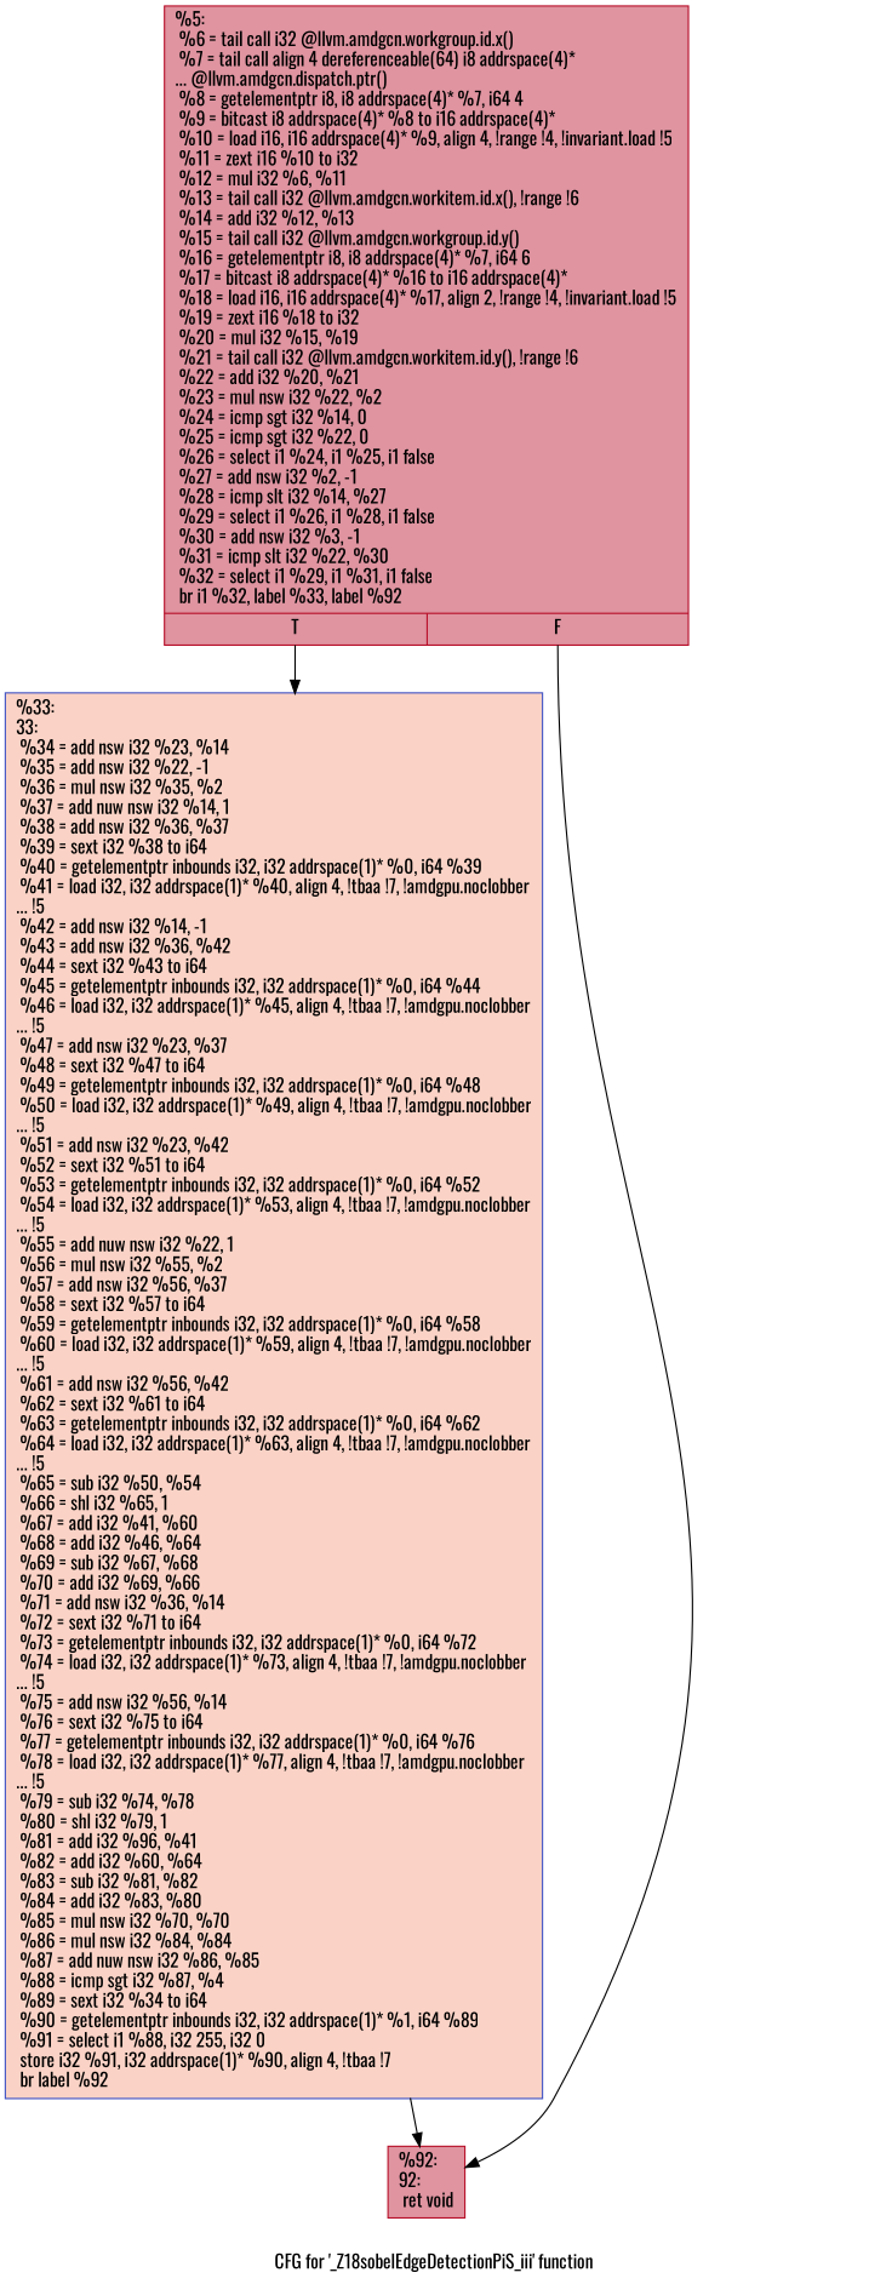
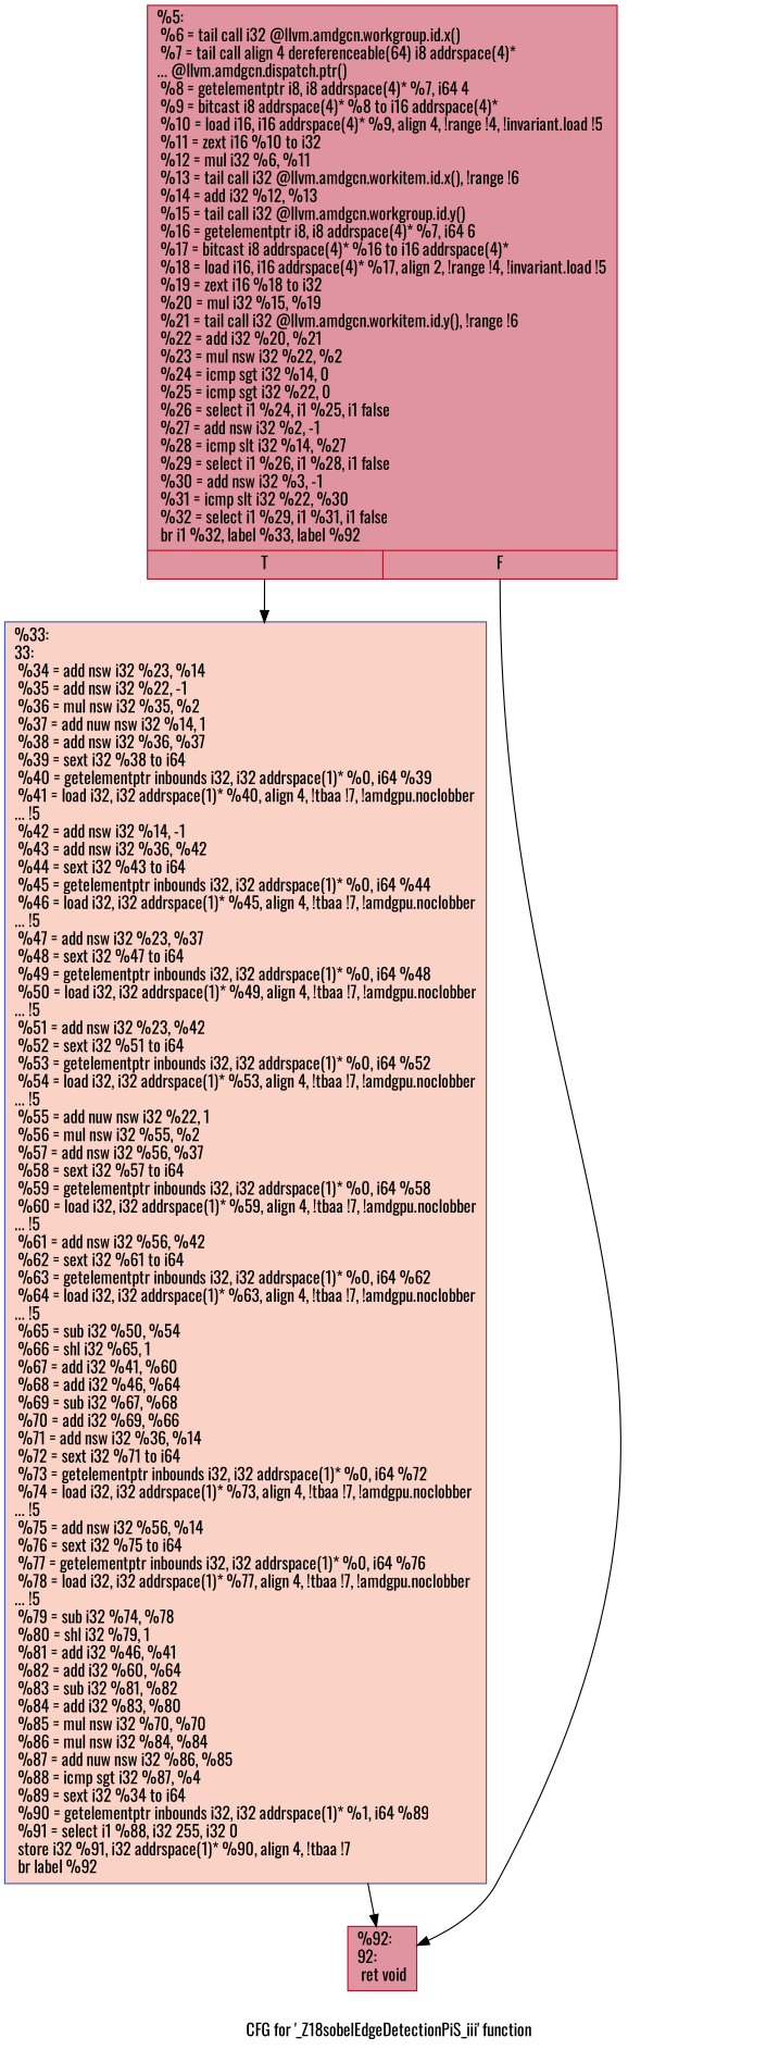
  digraph {
    label="CFG for '_Z18sobelEdgeDetectionPiS_iii' function"
    fontname=Oswald
    node [color="#b70d28ff" fillcolor="#b70d2870" shape=record style=filled fontname=Oswald]
    edge [fontname=Oswald]
    n1 [label="{%5:\l  %6 = tail call i32 @llvm.amdgcn.workgroup.id.x()\l  %7 = tail call align 4 dereferenceable(64) i8 addrspace(4)*\l... @llvm.amdgcn.dispatch.ptr()\l  %8 = getelementptr i8, i8 addrspace(4)* %7, i64 4\l  %9 = bitcast i8 addrspace(4)* %8 to i16 addrspace(4)*\l  %10 = load i16, i16 addrspace(4)* %9, align 4, !range !4, !invariant.load !5\l  %11 = zext i16 %10 to i32\l  %12 = mul i32 %6, %11\l  %13 = tail call i32 @llvm.amdgcn.workitem.id.x(), !range !6\l  %14 = add i32 %12, %13\l  %15 = tail call i32 @llvm.amdgcn.workgroup.id.y()\l  %16 = getelementptr i8, i8 addrspace(4)* %7, i64 6\l  %17 = bitcast i8 addrspace(4)* %16 to i16 addrspace(4)*\l  %18 = load i16, i16 addrspace(4)* %17, align 2, !range !4, !invariant.load !5\l  %19 = zext i16 %18 to i32\l  %20 = mul i32 %15, %19\l  %21 = tail call i32 @llvm.amdgcn.workitem.id.y(), !range !6\l  %22 = add i32 %20, %21\l  %23 = mul nsw i32 %22, %2\l  %24 = icmp sgt i32 %14, 0\l  %25 = icmp sgt i32 %22, 0\l  %26 = select i1 %24, i1 %25, i1 false\l  %27 = add nsw i32 %2, -1\l  %28 = icmp slt i32 %14, %27\l  %29 = select i1 %26, i1 %28, i1 false\l  %30 = add nsw i32 %3, -1\l  %31 = icmp slt i32 %22, %30\l  %32 = select i1 %29, i1 %31, i1 false\l  br i1 %32, label %33, label %92\l|{<s0>T|<s1>F}}"]
-   n2 [color="#3d50c3ff" fillcolor="#f59c7d70" label="{%33:\l33:                                               \l  %34 = add nsw i32 %23, %14\l  %35 = add nsw i32 %22, -1\l  %36 = mul nsw i32 %35, %2\l  %37 = add nuw nsw i32 %14, 1\l  %38 = add nsw i32 %36, %37\l  %39 = sext i32 %38 to i64\l  %40 = getelementptr inbounds i32, i32 addrspace(1)* %0, i64 %39\l  %41 = load i32, i32 addrspace(1)* %40, align 4, !tbaa !7, !amdgpu.noclobber\l... !5\l  %42 = add nsw i32 %14, -1\l  %43 = add nsw i32 %36, %42\l  %44 = sext i32 %43 to i64\l  %45 = getelementptr inbounds i32, i32 addrspace(1)* %0, i64 %44\l  %46 = load i32, i32 addrspace(1)* %45, align 4, !tbaa !7, !amdgpu.noclobber\l... !5\l  %47 = add nsw i32 %23, %37\l  %48 = sext i32 %47 to i64\l  %49 = getelementptr inbounds i32, i32 addrspace(1)* %0, i64 %48\l  %50 = load i32, i32 addrspace(1)* %49, align 4, !tbaa !7, !amdgpu.noclobber\l... !5\l  %51 = add nsw i32 %23, %42\l  %52 = sext i32 %51 to i64\l  %53 = getelementptr inbounds i32, i32 addrspace(1)* %0, i64 %52\l  %54 = load i32, i32 addrspace(1)* %53, align 4, !tbaa !7, !amdgpu.noclobber\l... !5\l  %55 = add nuw nsw i32 %22, 1\l  %56 = mul nsw i32 %55, %2\l  %57 = add nsw i32 %56, %37\l  %58 = sext i32 %57 to i64\l  %59 = getelementptr inbounds i32, i32 addrspace(1)* %0, i64 %58\l  %60 = load i32, i32 addrspace(1)* %59, align 4, !tbaa !7, !amdgpu.noclobber\l... !5\l  %61 = add nsw i32 %56, %42\l  %62 = sext i32 %61 to i64\l  %63 = getelementptr inbounds i32, i32 addrspace(1)* %0, i64 %62\l  %64 = load i32, i32 addrspace(1)* %63, align 4, !tbaa !7, !amdgpu.noclobber\l... !5\l  %65 = sub i32 %50, %54\l  %66 = shl i32 %65, 1\l  %67 = add i32 %41, %60\l  %68 = add i32 %46, %64\l  %69 = sub i32 %67, %68\l  %70 = add i32 %69, %66\l  %71 = add nsw i32 %36, %14\l  %72 = sext i32 %71 to i64\l  %73 = getelementptr inbounds i32, i32 addrspace(1)* %0, i64 %72\l  %74 = load i32, i32 addrspace(1)* %73, align 4, !tbaa !7, !amdgpu.noclobber\l... !5\l  %75 = add nsw i32 %56, %14\l  %76 = sext i32 %75 to i64\l  %77 = getelementptr inbounds i32, i32 addrspace(1)* %0, i64 %76\l  %78 = load i32, i32 addrspace(1)* %77, align 4, !tbaa !7, !amdgpu.noclobber\l... !5\l  %79 = sub i32 %74, %78\l  %80 = shl i32 %79, 1\l  %81 = add i32 %96, %41\l  %82 = add i32 %60, %64\l  %83 = sub i32 %81, %82\l  %84 = add i32 %83, %80\l  %85 = mul nsw i32 %70, %70\l  %86 = mul nsw i32 %84, %84\l  %87 = add nuw nsw i32 %86, %85\l  %88 = icmp sgt i32 %87, %4\l  %89 = sext i32 %34 to i64\l  %90 = getelementptr inbounds i32, i32 addrspace(1)* %1, i64 %89\l  %91 = select i1 %88, i32 255, i32 0\l  store i32 %91, i32 addrspace(1)* %90, align 4, !tbaa !7\l  br label %92\l}"]
+   n2 [color="#3d50c3ff" fillcolor="#f59c7d70" label="{%33:\l33:                                               \l  %34 = add nsw i32 %23, %14\l  %35 = add nsw i32 %22, -1\l  %36 = mul nsw i32 %35, %2\l  %37 = add nuw nsw i32 %14, 1\l  %38 = add nsw i32 %36, %37\l  %39 = sext i32 %38 to i64\l  %40 = getelementptr inbounds i32, i32 addrspace(1)* %0, i64 %39\l  %41 = load i32, i32 addrspace(1)* %40, align 4, !tbaa !7, !amdgpu.noclobber\l... !5\l  %42 = add nsw i32 %14, -1\l  %43 = add nsw i32 %36, %42\l  %44 = sext i32 %43 to i64\l  %45 = getelementptr inbounds i32, i32 addrspace(1)* %0, i64 %44\l  %46 = load i32, i32 addrspace(1)* %45, align 4, !tbaa !7, !amdgpu.noclobber\l... !5\l  %47 = add nsw i32 %23, %37\l  %48 = sext i32 %47 to i64\l  %49 = getelementptr inbounds i32, i32 addrspace(1)* %0, i64 %48\l  %50 = load i32, i32 addrspace(1)* %49, align 4, !tbaa !7, !amdgpu.noclobber\l... !5\l  %51 = add nsw i32 %23, %42\l  %52 = sext i32 %51 to i64\l  %53 = getelementptr inbounds i32, i32 addrspace(1)* %0, i64 %52\l  %54 = load i32, i32 addrspace(1)* %53, align 4, !tbaa !7, !amdgpu.noclobber\l... !5\l  %55 = add nuw nsw i32 %22, 1\l  %56 = mul nsw i32 %55, %2\l  %57 = add nsw i32 %56, %37\l  %58 = sext i32 %57 to i64\l  %59 = getelementptr inbounds i32, i32 addrspace(1)* %0, i64 %58\l  %60 = load i32, i32 addrspace(1)* %59, align 4, !tbaa !7, !amdgpu.noclobber\l... !5\l  %61 = add nsw i32 %56, %42\l  %62 = sext i32 %61 to i64\l  %63 = getelementptr inbounds i32, i32 addrspace(1)* %0, i64 %62\l  %64 = load i32, i32 addrspace(1)* %63, align 4, !tbaa !7, !amdgpu.noclobber\l... !5\l  %65 = sub i32 %50, %54\l  %66 = shl i32 %65, 1\l  %67 = add i32 %41, %60\l  %68 = add i32 %46, %64\l  %69 = sub i32 %67, %68\l  %70 = add i32 %69, %66\l  %71 = add nsw i32 %36, %14\l  %72 = sext i32 %71 to i64\l  %73 = getelementptr inbounds i32, i32 addrspace(1)* %0, i64 %72\l  %74 = load i32, i32 addrspace(1)* %73, align 4, !tbaa !7, !amdgpu.noclobber\l... !5\l  %75 = add nsw i32 %56, %14\l  %76 = sext i32 %75 to i64\l  %77 = getelementptr inbounds i32, i32 addrspace(1)* %0, i64 %76\l  %78 = load i32, i32 addrspace(1)* %77, align 4, !tbaa !7, !amdgpu.noclobber\l... !5\l  %79 = sub i32 %74, %78\l  %80 = shl i32 %79, 1\l  %81 = add i32 %46, %41\l  %82 = add i32 %60, %64\l  %83 = sub i32 %81, %82\l  %84 = add i32 %83, %80\l  %85 = mul nsw i32 %70, %70\l  %86 = mul nsw i32 %84, %84\l  %87 = add nuw nsw i32 %86, %85\l  %88 = icmp sgt i32 %87, %4\l  %89 = sext i32 %34 to i64\l  %90 = getelementptr inbounds i32, i32 addrspace(1)* %1, i64 %89\l  %91 = select i1 %88, i32 255, i32 0\l  store i32 %91, i32 addrspace(1)* %90, align 4, !tbaa !7\l  br label %92\l}"]
    n3 [label="{%92:\l92:                                               \l  ret void\l}"]
    n1 -> n2 [tailport=s0]
    n1 -> n3 [tailport=s1]
    n2 -> n3
  }
